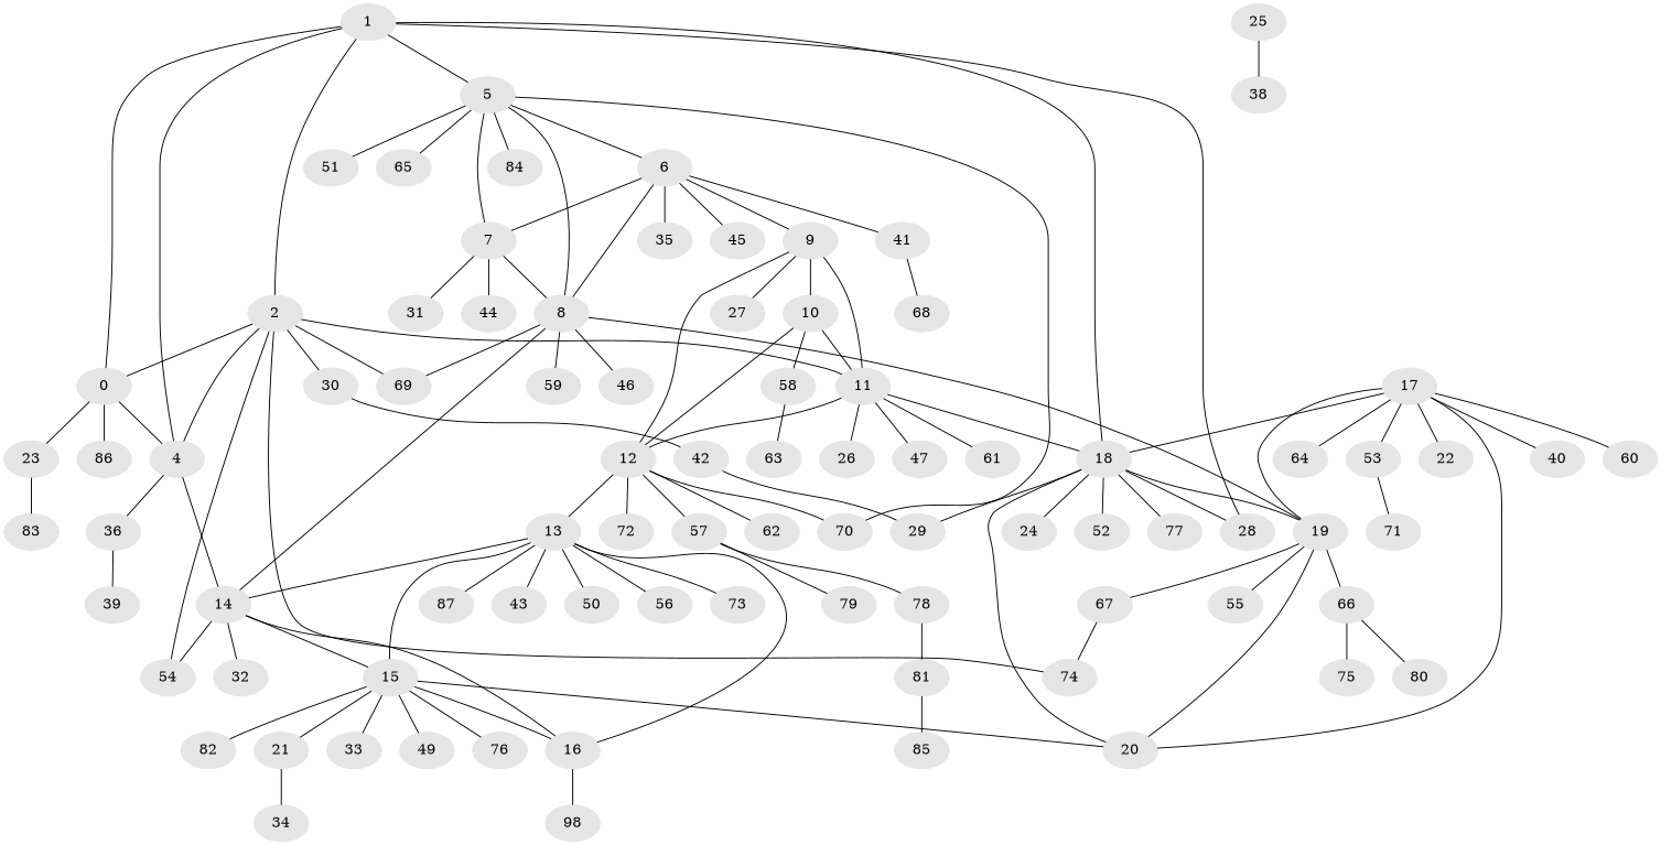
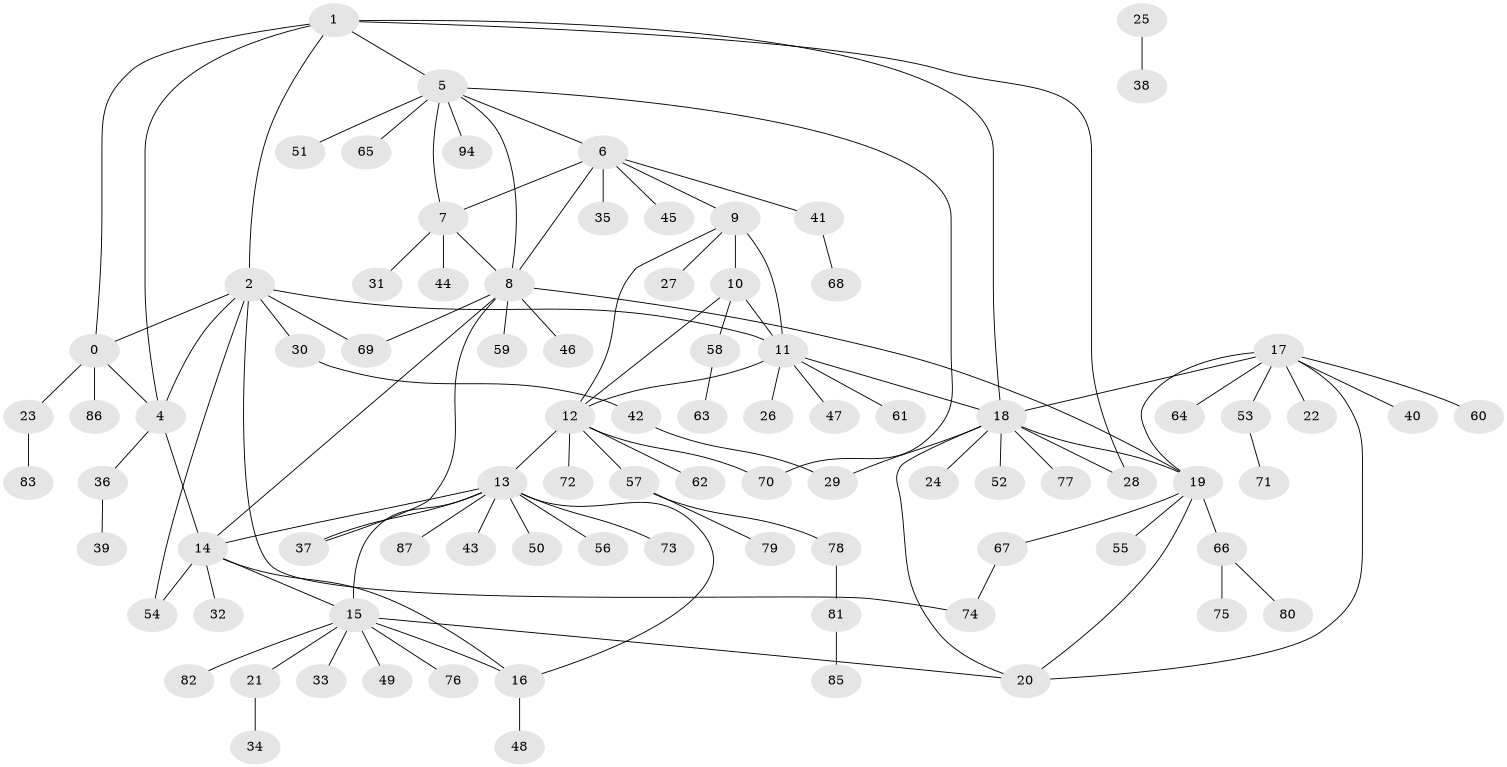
  graph {
    node [color=gray90 style=filled]
    1
    2
    n3 [label=0]
    4
    5
    18
    28
    11
    30
    54
    69
    74
    23
    86
    14
    36
    6
    7
    8
    51
    65
    70
-   84
+   84 [label=94]
    29
    19
    20
    24
    52
    77
    12
    26
    47
    61
    42
    83
    15
    16
    32
    39
    9
    35
    41
    45
    31
    44
+   37
    46
    59
    10
    27
    68
    55
    66
    67
    25
    38
    58
    13
    57
    62
    72
    63
    43
    50
    56
    73
    87
    78
    79
    21
    33
    49
    76
    82
-   48 [label=98]
+   48
    34
    17
    22
    40
    53
    60
    64
    71
    75
    80
    81
    85
    1 -- 2
    1 -- n3
    1 -- 4
    1 -- 5
    1 -- 18
    1 -- 28
    2 -- n3
    2 -- 4
    2 -- 11
    2 -- 30
    2 -- 54
    2 -- 69
    2 -- 74
    n3 -- 4
    n3 -- 23
    n3 -- 86
    4 -- 14
    4 -- 36
    5 -- 6
    5 -- 7
    5 -- 8
    5 -- 51
    5 -- 65
    5 -- 70
    5 -- 84
    18 -- 28
    18 -- 29
    18 -- 19
    18 -- 20
    18 -- 24
    18 -- 52
    18 -- 77
    11 -- 18
    11 -- 12
    11 -- 26
    11 -- 47
    11 -- 61
    30 -- 42
    23 -- 83
    14 -- 54
    14 -- 15
    14 -- 16
    14 -- 32
    36 -- 39
    6 -- 7
    6 -- 8
    6 -- 9
    6 -- 35
    6 -- 41
    6 -- 45
    7 -- 8
    7 -- 31
    7 -- 44
    8 -- 69
    8 -- 14
    8 -- 19
+   8 -- 37
    8 -- 46
    8 -- 59
    19 -- 20
    19 -- 55
    19 -- 66
    19 -- 67
    12 -- 70
    12 -- 13
    12 -- 57
    12 -- 62
    12 -- 72
    42 -- 29
    15 -- 20
    15 -- 16
    15 -- 21
    15 -- 33
    15 -- 49
    15 -- 76
    15 -- 82
    16 -- 48
    9 -- 11
    9 -- 12
    9 -- 10
    9 -- 27
    41 -- 68
    10 -- 11
    10 -- 12
    10 -- 58
    66 -- 75
    66 -- 80
    67 -- 74
    25 -- 38
    58 -- 63
    13 -- 14
    13 -- 15
    13 -- 16
+   13 -- 37
    13 -- 43
    13 -- 50
    13 -- 56
    13 -- 73
    13 -- 87
    57 -- 78
    57 -- 79
    78 -- 81
    21 -- 34
    17 -- 18
    17 -- 19
    17 -- 20
    17 -- 22
    17 -- 40
    17 -- 53
    17 -- 60
    17 -- 64
    53 -- 71
    81 -- 85
  }
